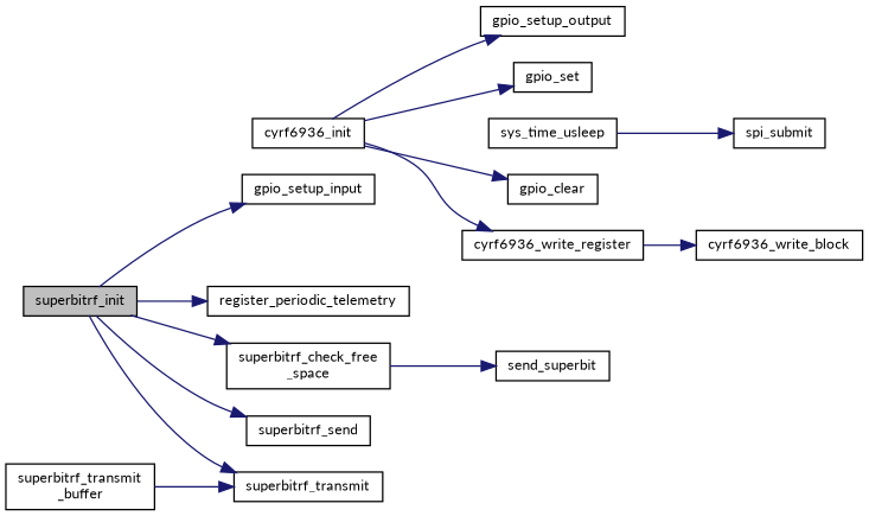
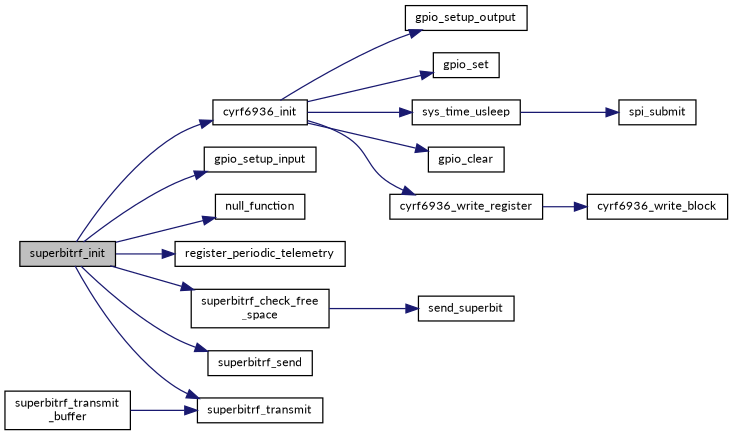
  digraph {
    fontname=Lato
    rankdir=LR
    node [color=black fillcolor=white fontname=Lato fontsize=10 shape=record style=filled]
    edge [color=midnightblue fontname=Lato fontsize=10 labelfontname=FreeSans labelfontsize=10 style=solid]
    n1 [fillcolor=grey75 fontcolor=black height=0.2 label=superbitrf_init width=0.4]
    n2 [height=0.2 label=cyrf6936_init width=0.4]
    n3 [height=0.2 label=gpio_setup_input width=0.4]
+   n4 [height=0.2 label=null_function width=0.4]
    n5 [height=0.2 label=register_periodic_telemetry width=0.4]
    n6 [height=0.2 label="superbitrf_check_free\l_space" width=0.4]
    n7 [height=0.2 label=superbitrf_send width=0.4]
    n8 [height=0.2 label=superbitrf_transmit width=0.4]
    n9 [height=0.2 label=gpio_setup_output width=0.4]
    n10 [height=0.2 label=gpio_set width=0.4]
    n11 [height=0.2 label=sys_time_usleep width=0.4]
    n12 [height=0.2 label=gpio_clear width=0.4]
    n13 [height=0.2 label=cyrf6936_write_register width=0.4]
    n14 [height=0.2 label=send_superbit width=0.4]
    n15 [height=0.2 label="superbitrf_transmit\l_buffer" width=0.4]
    n16 [height=0.2 label=spi_submit width=0.4]
    n17 [height=0.2 label=cyrf6936_write_block width=0.4]
+   n1 -> n2
    n1 -> n3
+   n1 -> n4
    n1 -> n5
    n1 -> n6
    n1 -> n7
    n1 -> n8
    n2 -> n9
    n2 -> n10
+   n2 -> n11
    n2 -> n12
    n2 -> n13
    n6 -> n14
    n11 -> n16
    n13 -> n17
    n15 -> n8
  }
